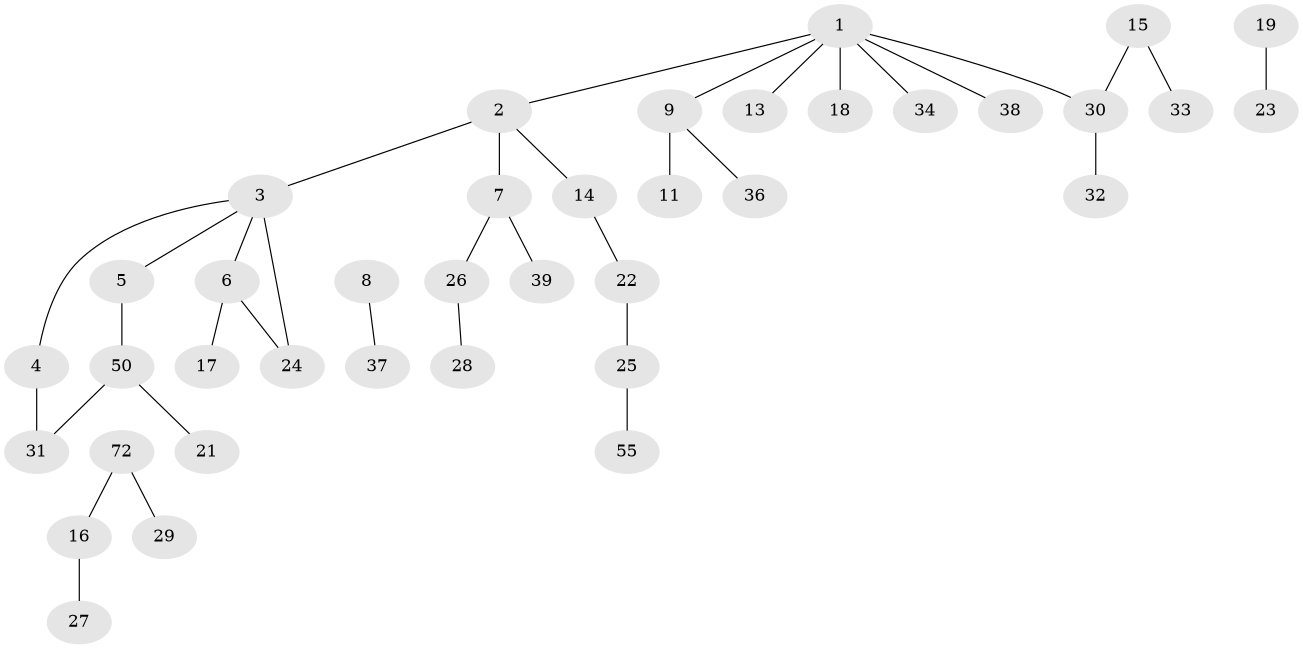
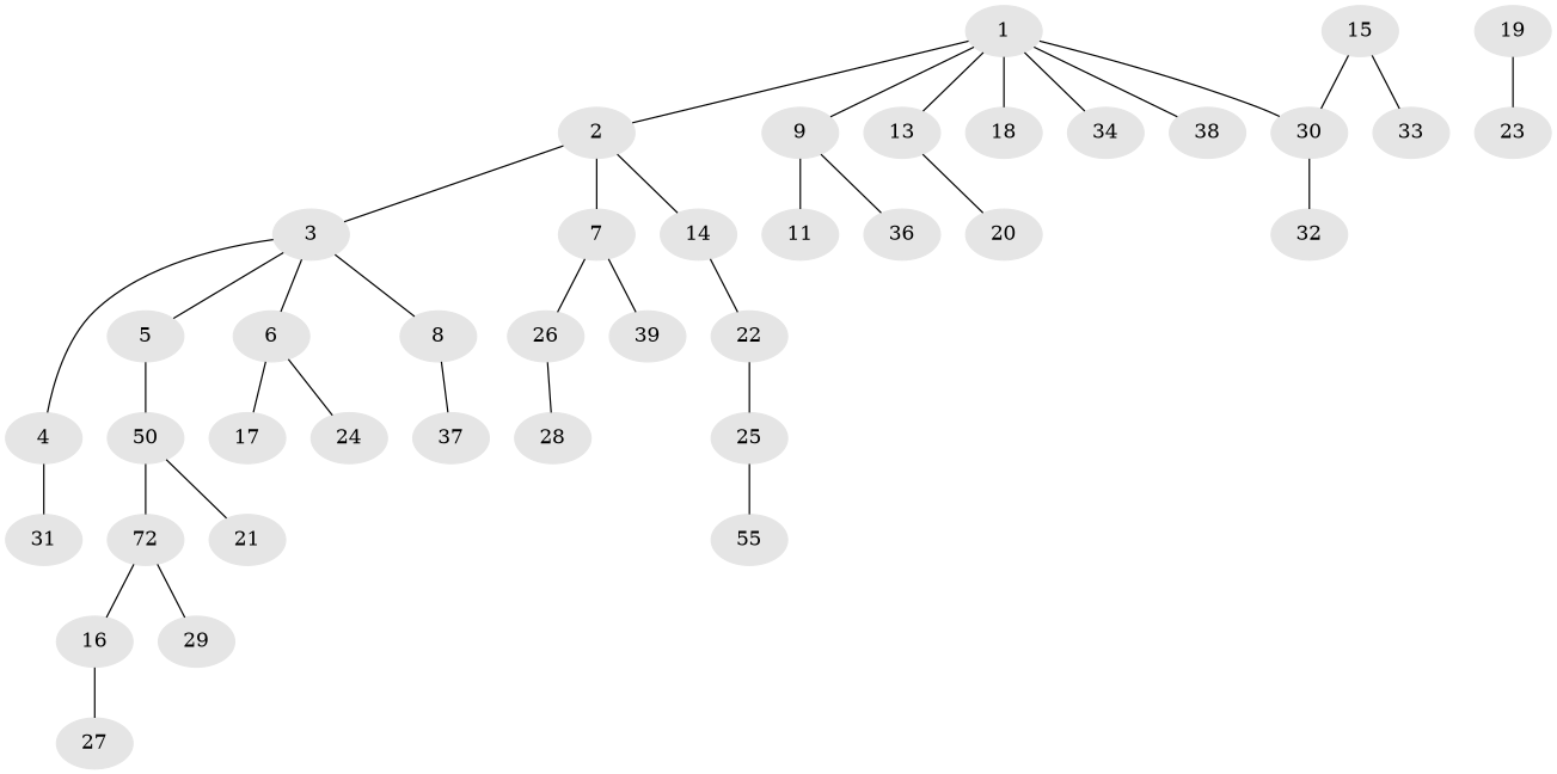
  graph {
    node [color=gray90 style=filled]
    edge [weight=1.0]
    1
    2
    9
    13
    18
    34
    38
    30
    3
    7
    14
    11
    36
+   20
    15
    33
    4
    5
    6
    8
    26
    39
    22
    31
    n25 [label=50]
    17
    24
    37
    n29 [label=72]
    21
    28
    16
    29
    27
    25
    32
    19
    23
    n39 [label=55]
    1 -- 2
    1 -- 9
    1 -- 13
    1 -- 18
    1 -- 34
    1 -- 38
    1 -- 30
    2 -- 3
    2 -- 7 [weight=2.0]
    2 -- 14
    9 -- 11 [weight=3.0]
    9 -- 36
+   13 -- 20
    30 -- 32
    3 -- 4
    3 -- 5
    3 -- 6
-   3 -- 24
+   3 -- 8
    7 -- 26
    7 -- 39
    14 -- 22
    15 -- 30
    15 -- 33
    4 -- 31
    5 -- n25 [weight=2.0]
    6 -- 17
    6 -- 24
    8 -- 37
    26 -- 28
    22 -- 25
-   n25 -- 31
+   n25 -- n29
    n25 -- 21
    n29 -- 16
    n29 -- 29
    16 -- 27
    25 -- n39
    19 -- 23
  }
